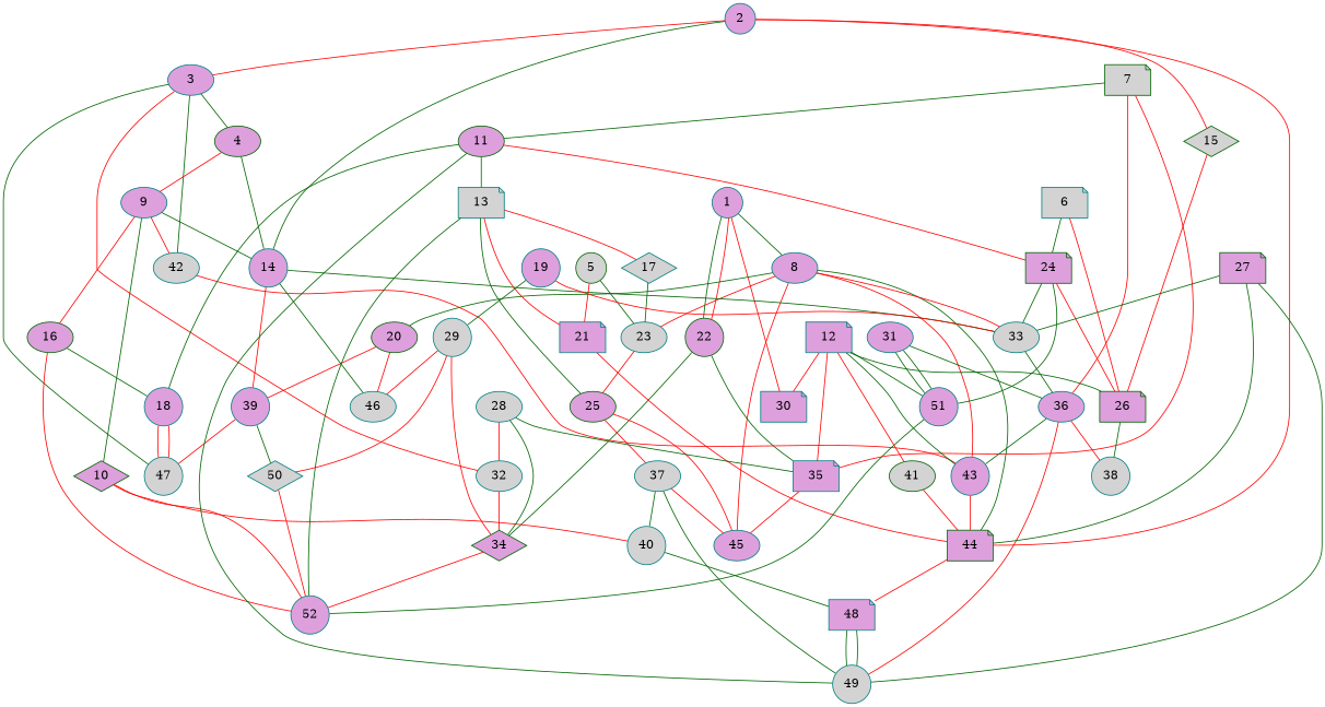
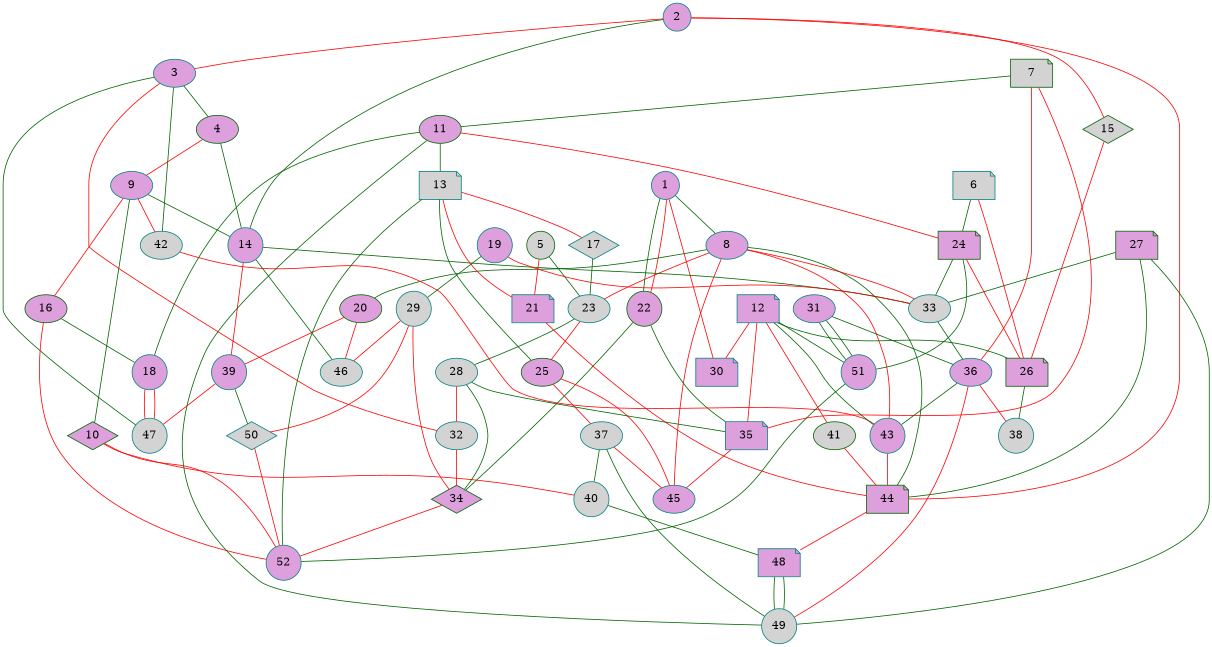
  graph {
    node [color=teal fillcolor=plum shape=ellipse style=filled]
    edge [color=red]
    1 [shape=circle]
    8
    22 [color=darkgreen shape=circle]
    30 [shape=note]
    44 [color=darkgreen shape=note]
    23 [fillcolor=lightgrey]
    20 [color=darkgreen]
    33 [fillcolor=lightgrey]
    43 [shape=circle]
    45
    35 [shape=note]
    34 [color=darkgreen shape=diamond]
    2 [shape=circle]
    3
    14 [shape=circle]
    15 [color=darkgreen fillcolor=lightgrey shape=diamond]
    4 [color=darkgreen]
    32 [fillcolor=lightgrey]
    42 [fillcolor=lightgrey]
    47 [fillcolor=lightgrey shape=circle]
    39 [shape=circle]
    46 [fillcolor=lightgrey]
    26 [color=darkgreen shape=note]
    48 [shape=note]
    9
    10 [color=darkgreen shape=diamond]
    16 [color=darkgreen]
    5 [color=darkgreen fillcolor=lightgrey shape=circle]
    21 [shape=note]
    25 [color=darkgreen]
    28 [fillcolor=lightgrey]
    6 [fillcolor=lightgrey shape=note]
    24 [color=darkgreen shape=note]
    51 [shape=circle]
    38 [fillcolor=lightgrey shape=circle]
    7 [color=darkgreen fillcolor=lightgrey shape=note]
    11 [color=darkgreen]
    36
    13 [fillcolor=lightgrey shape=note]
    18 [shape=circle]
    49 [fillcolor=lightgrey shape=circle]
    40 [fillcolor=lightgrey shape=circle]
    52 [shape=circle]
    17 [fillcolor=lightgrey shape=diamond]
    12 [shape=note]
    41 [color=darkgreen fillcolor=lightgrey]
    37 [fillcolor=lightgrey]
    50 [fillcolor=lightgrey shape=diamond]
    19 [shape=circle]
    29 [fillcolor=lightgrey shape=circle]
    27 [color=darkgreen shape=note]
    31
    1 -- 8 [color=darkgreen]
    1 -- 22 [color=darkgreen]
    1 -- 22
    1 -- 30
    8 -- 44 [color=darkgreen]
    8 -- 23
    8 -- 20 [color=darkgreen]
    8 -- 33
    8 -- 43
    8 -- 45
    22 -- 35 [color=darkgreen]
    22 -- 34 [color=darkgreen]
    44 -- 48
    23 -- 25
+   23 -- 28 [color=darkgreen]
    20 -- 39
    20 -- 46
    33 -- 36 [color=darkgreen]
    43 -- 44
    35 -- 45
    34 -- 52
    2 -- 44
    2 -- 3
    2 -- 14 [color=darkgreen]
    2 -- 15
    3 -- 4 [color=darkgreen]
    3 -- 32
    3 -- 42 [color=darkgreen]
    3 -- 47 [color=darkgreen]
    14 -- 33 [color=darkgreen]
    14 -- 39
    14 -- 46 [color=darkgreen]
    15 -- 26
    4 -- 14 [color=darkgreen]
    4 -- 9
    32 -- 34
    42 -- 43
    39 -- 47
    39 -- 50 [color=darkgreen]
    26 -- 38 [color=darkgreen]
    48 -- 49 [color=darkgreen]
    48 -- 49 [color=darkgreen]
    9 -- 14 [color=darkgreen]
    9 -- 42
    9 -- 10 [color=darkgreen]
    9 -- 16
    10 -- 40
    10 -- 52
    16 -- 18 [color=darkgreen]
    16 -- 52
    5 -- 23 [color=darkgreen]
    5 -- 21
    21 -- 44
    25 -- 45
    25 -- 37
    28 -- 35 [color=darkgreen]
    28 -- 34 [color=darkgreen]
    28 -- 32
    6 -- 26
    6 -- 24 [color=darkgreen]
    24 -- 33 [color=darkgreen]
    24 -- 26
    24 -- 51 [color=darkgreen]
    51 -- 52 [color=darkgreen]
    7 -- 35
    7 -- 11 [color=darkgreen]
    7 -- 36
    11 -- 24
    11 -- 13 [color=darkgreen]
    11 -- 18 [color=darkgreen]
    11 -- 49 [color=darkgreen]
    36 -- 43 [color=darkgreen]
    36 -- 38
    36 -- 49
    13 -- 21
    13 -- 25 [color=darkgreen]
    13 -- 52 [color=darkgreen]
    13 -- 17
    18 -- 47
    18 -- 47
    40 -- 48 [color=darkgreen]
    17 -- 23 [color=darkgreen]
    12 -- 30
    12 -- 43 [color=darkgreen]
    12 -- 35
    12 -- 26 [color=darkgreen]
    12 -- 51 [color=darkgreen]
    12 -- 41
    41 -- 44
    37 -- 45
    37 -- 49 [color=darkgreen]
    37 -- 40 [color=darkgreen]
    50 -- 52
    19 -- 33
    19 -- 29 [color=darkgreen]
    29 -- 34
    29 -- 46
    29 -- 50
    27 -- 44 [color=darkgreen]
    27 -- 33 [color=darkgreen]
    27 -- 49 [color=darkgreen]
    31 -- 51 [color=darkgreen]
    31 -- 51 [color=darkgreen]
    31 -- 36 [color=darkgreen]
  }
